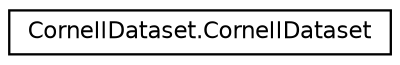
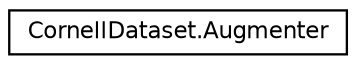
  digraph {
    rankdir=LR
-   n1 [color=black fillcolor=white fontname=Helvetica fontsize=10 height=0.2 label="CornellDataset.CornellDataset" shape=record style=filled width=0.4]
+   n1 [color=black fillcolor=white fontname=Helvetica fontsize=10 height=0.2 label="CornellDataset.Augmenter" shape=record style=filled width=0.4]
  }
